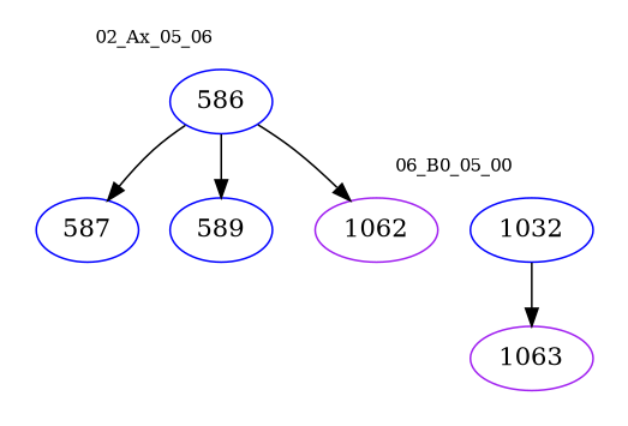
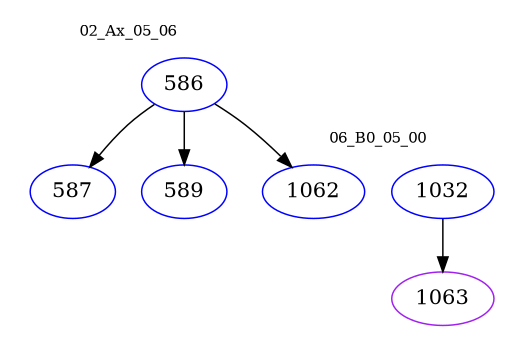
  digraph {
    node [color=blue]
    edge [color=black]
    n1 [label=586]
    n2 [label=587]
    n3 [label=589]
    n4 [label=1032]
    n5 [color=purple label=1063]
-   n6 [color=purple label=1062]
+   n6 [label=1062]
    subgraph cluster_1 {
      color=white
      fontsize=10
      label="02_Ax_05_06"
      n1
      n2
      n3
    }
    subgraph cluster_2 {
      color=white
      fontsize=10
      label="06_B0_05_00"
      n4
      n5
      n6
    }
    n1 -> n2
    n1 -> n3
    n1 -> n6
    n4 -> n5
  }
